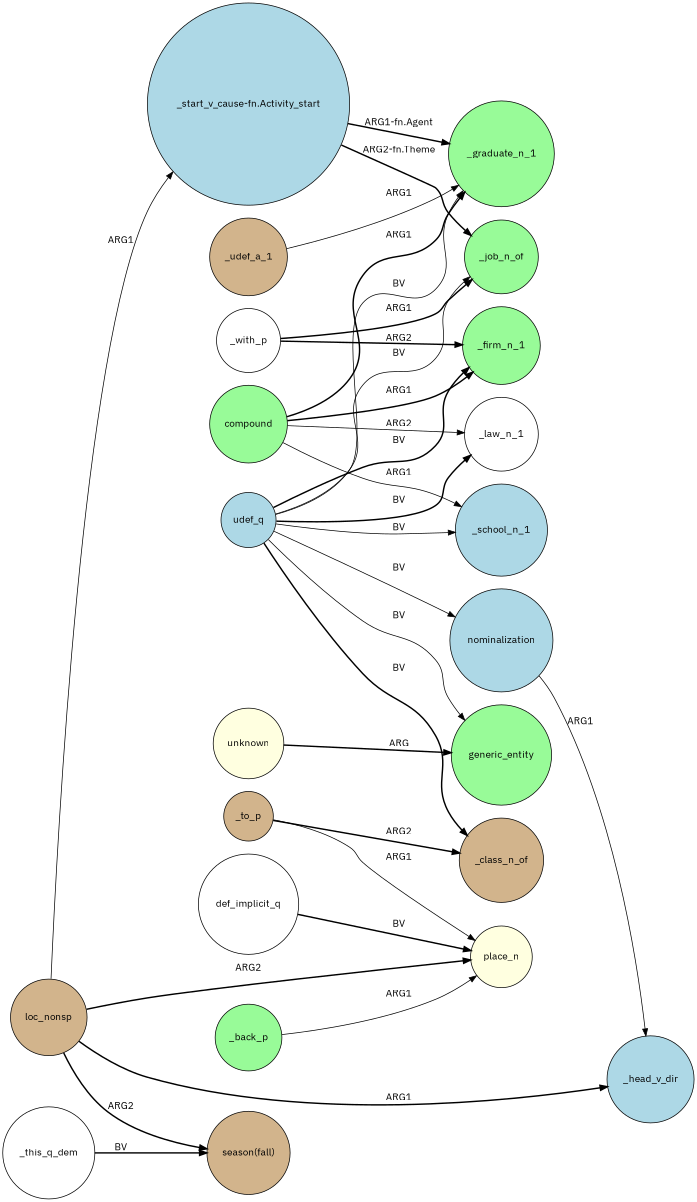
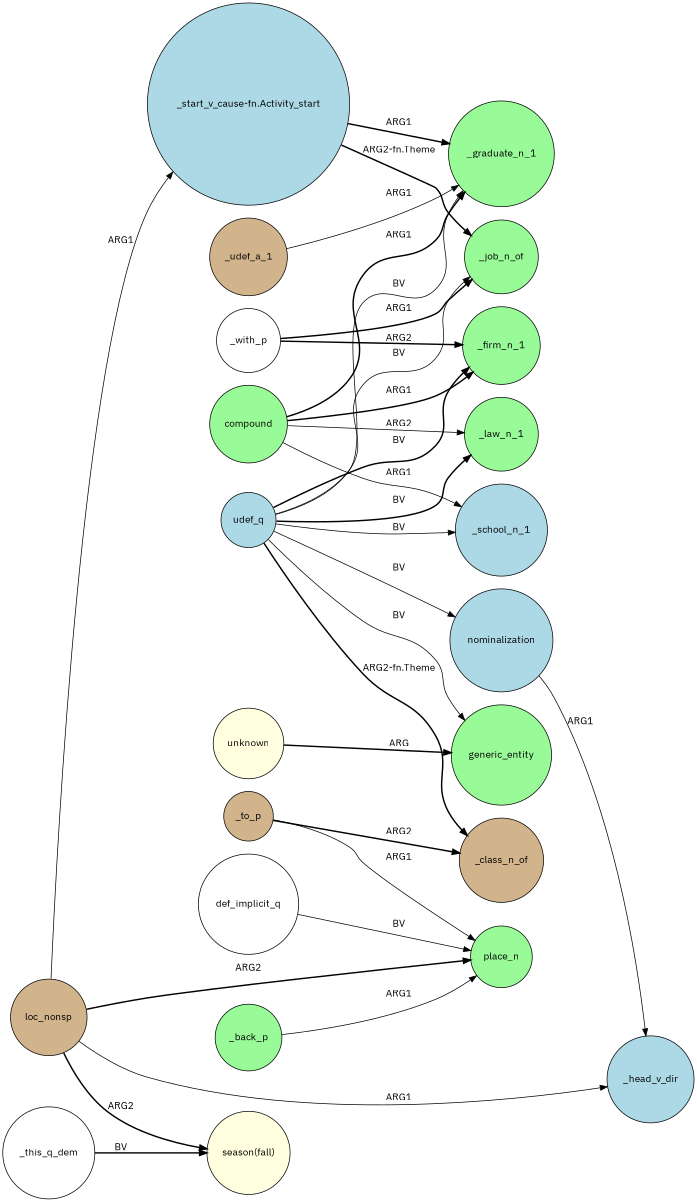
  digraph {
    fontname="IBM Plex Sans"
    rankdir=LR
    node [fillcolor=palegreen fontname="IBM Plex Sans" shape=circle style=filled]
    edge [fontname="IBM Plex Sans" style=bold]
    "_start_v_cause-fn.Activity_start" [fillcolor=lightblue]
    _job_n_of
    _graduate_n_1
    udef_q [fillcolor=lightblue]
    generic_entity
    _class_n_of [fillcolor=tan]
    nominalization [fillcolor=lightblue]
    _school_n_1 [fillcolor=lightblue]
    _firm_n_1
-   _law_n_1 [fillcolor=white]
+   _law_n_1
    _head_v_dir [fillcolor=lightblue]
    compound
    def_implicit_q [fillcolor=white]
-   place_n [fillcolor=lightyellow]
+   place_n
    _with_p [fillcolor=white]
    n16 [fillcolor=tan label=_udef_a_1]
    loc_nonsp [fillcolor=tan]
-   "season(fall)" [fillcolor=tan]
+   "season(fall)" [fillcolor=lightyellow]
    _to_p [fillcolor=tan]
    _back_p
    _this_q_dem [fillcolor=white]
    unknown [fillcolor=lightyellow]
    "_start_v_cause-fn.Activity_start" -> _job_n_of [label="ARG2-fn.Theme"]
-   "_start_v_cause-fn.Activity_start" -> _graduate_n_1 [label="ARG1-fn.Agent"]
+   "_start_v_cause-fn.Activity_start" -> _graduate_n_1 [label=ARG1]
    udef_q -> _job_n_of [label=BV style=solid]
    udef_q -> _graduate_n_1 [label=BV style=solid]
    udef_q -> generic_entity [label=BV style=solid]
-   udef_q -> _class_n_of [label=BV]
+   udef_q -> _class_n_of [label="ARG2-fn.Theme"]
    udef_q -> nominalization [label=BV style=solid]
    udef_q -> _school_n_1 [label=BV style=solid]
    udef_q -> _firm_n_1 [label=BV]
    udef_q -> _law_n_1 [label=BV]
    nominalization -> _head_v_dir [label=ARG1 style=solid]
    compound -> _graduate_n_1 [label=ARG1]
    compound -> _school_n_1 [label=ARG1 style=solid]
    compound -> _firm_n_1 [label=ARG1]
    compound -> _law_n_1 [label=ARG2 style=solid]
-   def_implicit_q -> place_n [label=BV]
+   def_implicit_q -> place_n [label=BV style=solid]
    _with_p -> _job_n_of [label=ARG1]
    _with_p -> _firm_n_1 [label=ARG2]
    n16 -> _graduate_n_1 [label=ARG1 style=solid]
    loc_nonsp -> "_start_v_cause-fn.Activity_start" [label=ARG1 style=solid]
-   loc_nonsp -> _head_v_dir [label=ARG1]
+   loc_nonsp -> _head_v_dir [label=ARG1 style=solid]
    loc_nonsp -> place_n [label=ARG2]
    loc_nonsp -> "season(fall)" [label=ARG2]
    _to_p -> _class_n_of [label=ARG2]
    _to_p -> place_n [label=ARG1 style=solid]
    _back_p -> place_n [label=ARG1 style=solid]
    _this_q_dem -> "season(fall)" [label=BV]
    unknown -> generic_entity [label=ARG]
  }
